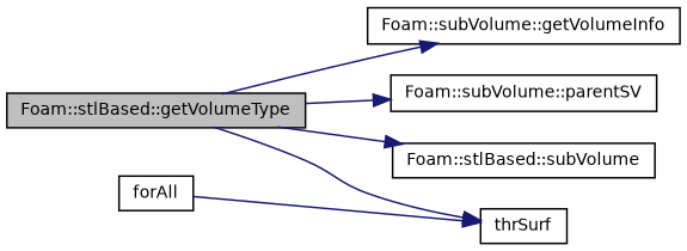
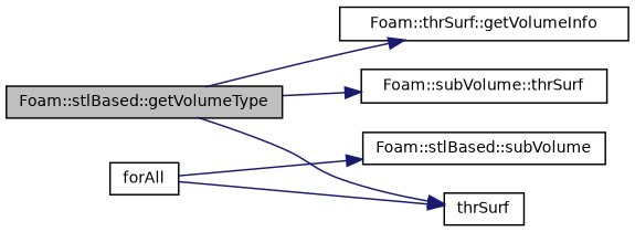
  digraph {
    rankdir=LR
    node [color=black fillcolor=white fontname=Helvetica fontsize=10 shape=record style=filled]
    edge [color=midnightblue fontname=Helvetica fontsize=10 labelfontname=Helvetica labelfontsize=10 style=solid]
    n1 [fillcolor=grey75 fontcolor=black height=0.2 label="Foam::stlBased::getVolumeType" width=0.4]
-   n2 [height=0.2 label="Foam::subVolume::getVolumeInfo" width=0.4]
-   n3 [height=0.2 label="Foam::subVolume::parentSV" width=0.4]
+   n2 [height=0.2 label="Foam::thrSurf::getVolumeInfo" width=0.4]
+   n3 [height=0.2 label="Foam::subVolume::thrSurf" width=0.4]
    n4 [height=0.2 label="Foam::stlBased::subVolume" width=0.4]
    n5 [height=0.2 label=thrSurf width=0.4]
    n6 [height=0.2 label=forAll width=0.4]
    n1 -> n2
    n1 -> n3
-   n1 -> n4
+   n6 -> n4
    n1 -> n5
    n6 -> n5
  }
